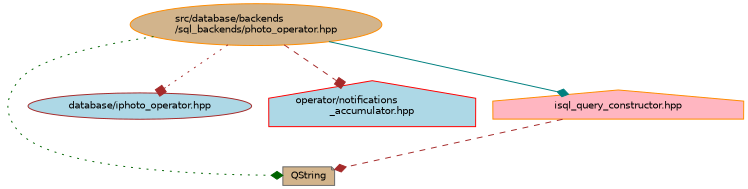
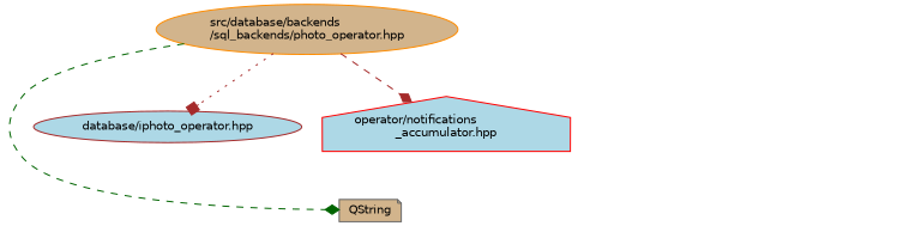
  digraph {
    node [color=darkorange fillcolor=tan fontname=Helvetica fontsize=10 shape=ellipse style=filled]
    edge [arrowhead=diamond color=brown fontname=Helvetica fontsize=10 labelfontname=Helvetica labelfontsize=10 style=dotted]
    n1 [fontcolor=black height=0.2 label="src/database/backends\l/sql_backends/photo_operator.hpp" width=0.4]
    n2 [color=gray40 height=0.2 label=QString shape=note width=0.4]
    n3 [color=brown fillcolor=lightblue height=0.2 label="database/iphoto_operator.hpp" width=0.4]
    n4 [color=red fillcolor=lightblue height=0.2 label="operator/notifications\l_accumulator.hpp" shape=house width=0.4]
-   n5 [fillcolor=lightpink height=0.2 label="isql_query_constructor.hpp" shape=house width=0.4]
-   n1 -> n2 [color=darkgreen]
+   n1 -> n2 [color=darkgreen style=dashed]
    n1 -> n3 [arrowhead=box]
-   n1 -> n4 [arrowhead=box style=dashed]
-   n1 -> n5 [color=teal style=solid]
-   n5 -> n2 [style=dashed]
+   n1 -> n4 [style=dashed]
  }
